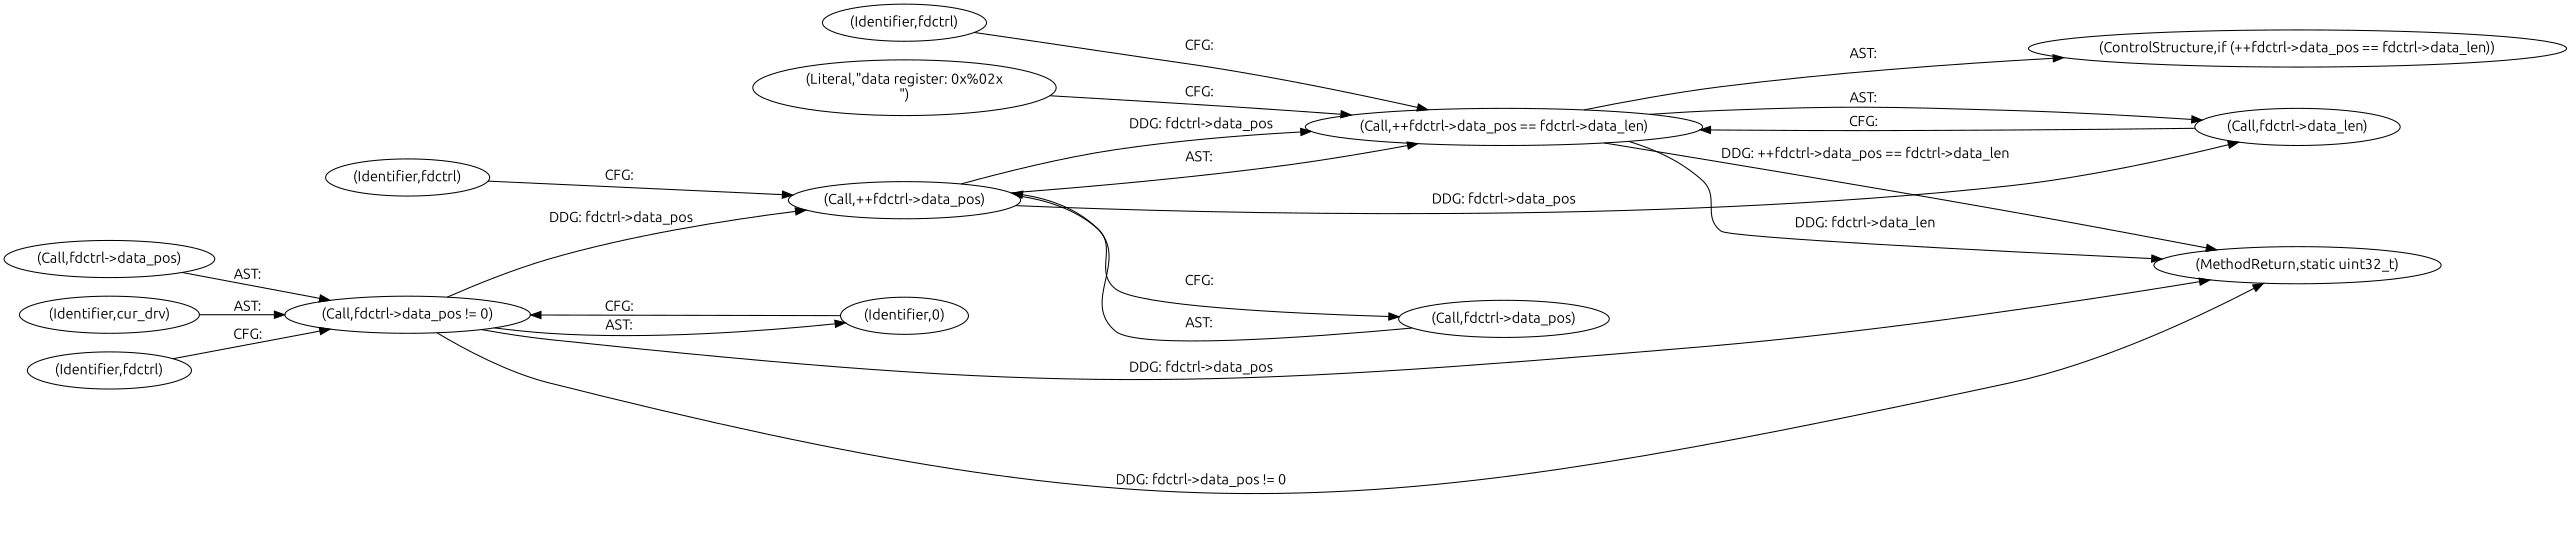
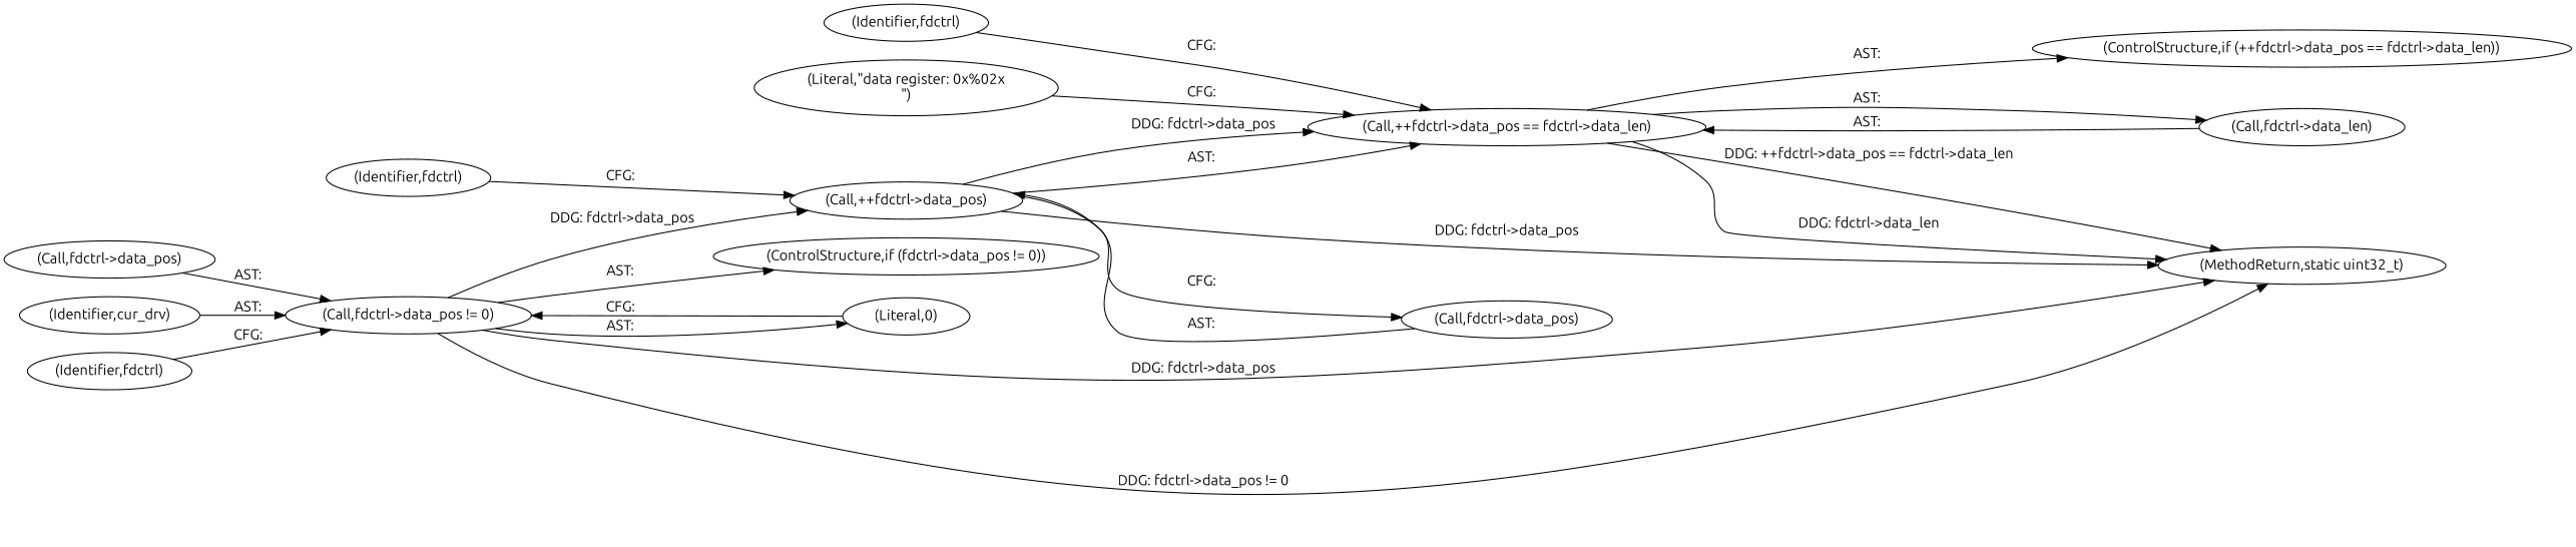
  digraph {
    fontname=Ubuntu
    rankdir=LR
    node [fontname=Ubuntu]
    edge [fontname=Ubuntu]
    n1 [label="(Call,++fdctrl->data_pos == fdctrl->data_len)"]
    n2 [label="(ControlStructure,if (++fdctrl->data_pos == fdctrl->data_len))"]
    n3 [label="(MethodReturn,static uint32_t)"]
    n4 [label="(Call,fdctrl->data_len)"]
    n5 [label="(Call,++fdctrl->data_pos)"]
    n6 [label="(Call,fdctrl->data_pos)"]
    n7 [label="(Call,fdctrl->data_pos != 0)"]
-   n8 [label="(Identifier,0)"]
+   n8 [label="(Literal,0)"]
+   n9 [label="(ControlStructure,if (fdctrl->data_pos != 0))"]
    n10 [label="(Call,fdctrl->data_pos)"]
    n11 [label="(Identifier,cur_drv)"]
    n12 [label="(Identifier,fdctrl)"]
    n13 [label="(Identifier,fdctrl)"]
    n14 [label="(Literal,\"data register: 0x%02x\n\")"]
    n15 [label="(Identifier,fdctrl)"]
    n1 -> n2 [label="AST: "]
    n1 -> n3 [label="DDG: ++fdctrl->data_pos == fdctrl->data_len"]
    n1 -> n3 [label="DDG: fdctrl->data_len"]
    n1 -> n4 [label="AST: "]
-   n4 -> n1 [label="CFG: "]
+   n4 -> n1 [label="AST: "]
    n5 -> n1 [label="AST: "]
    n5 -> n1 [label="DDG: fdctrl->data_pos"]
-   n5 -> n4 [label="DDG: fdctrl->data_pos"]
+   n5 -> n3 [label="DDG: fdctrl->data_pos"]
    n5 -> n6 [label="CFG: "]
    n6 -> n5 [label="AST: "]
    n7 -> n3 [label="DDG: fdctrl->data_pos != 0"]
    n7 -> n3 [label="DDG: fdctrl->data_pos"]
    n7 -> n5 [label="DDG: fdctrl->data_pos"]
    n7 -> n8 [label="AST: "]
+   n7 -> n9 [label="AST: "]
    n8 -> n7 [label="CFG: "]
    n10 -> n7 [label="AST: "]
    n11 -> n7 [label="AST: "]
    n12 -> n1 [label="CFG: "]
    n13 -> n7 [label="CFG: "]
    n14 -> n1 [label="CFG: "]
    n15 -> n5 [label="CFG: "]
  }
